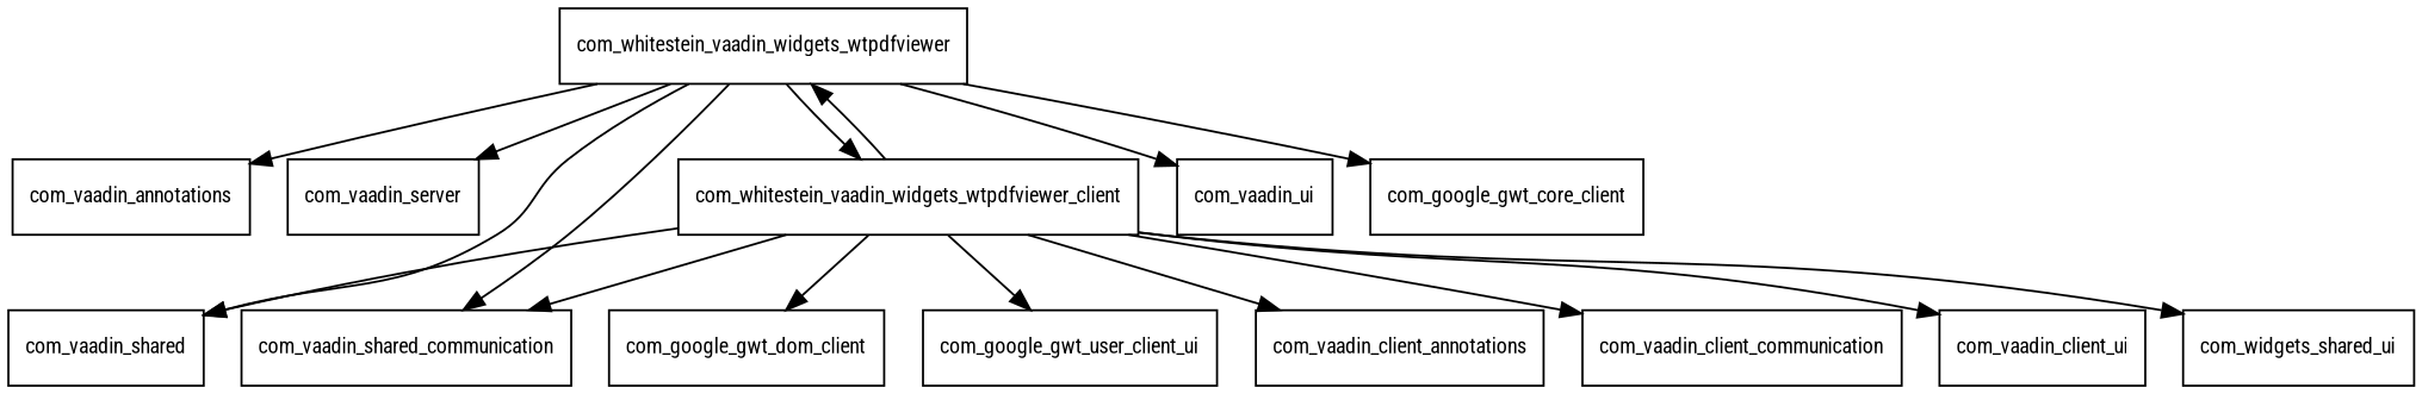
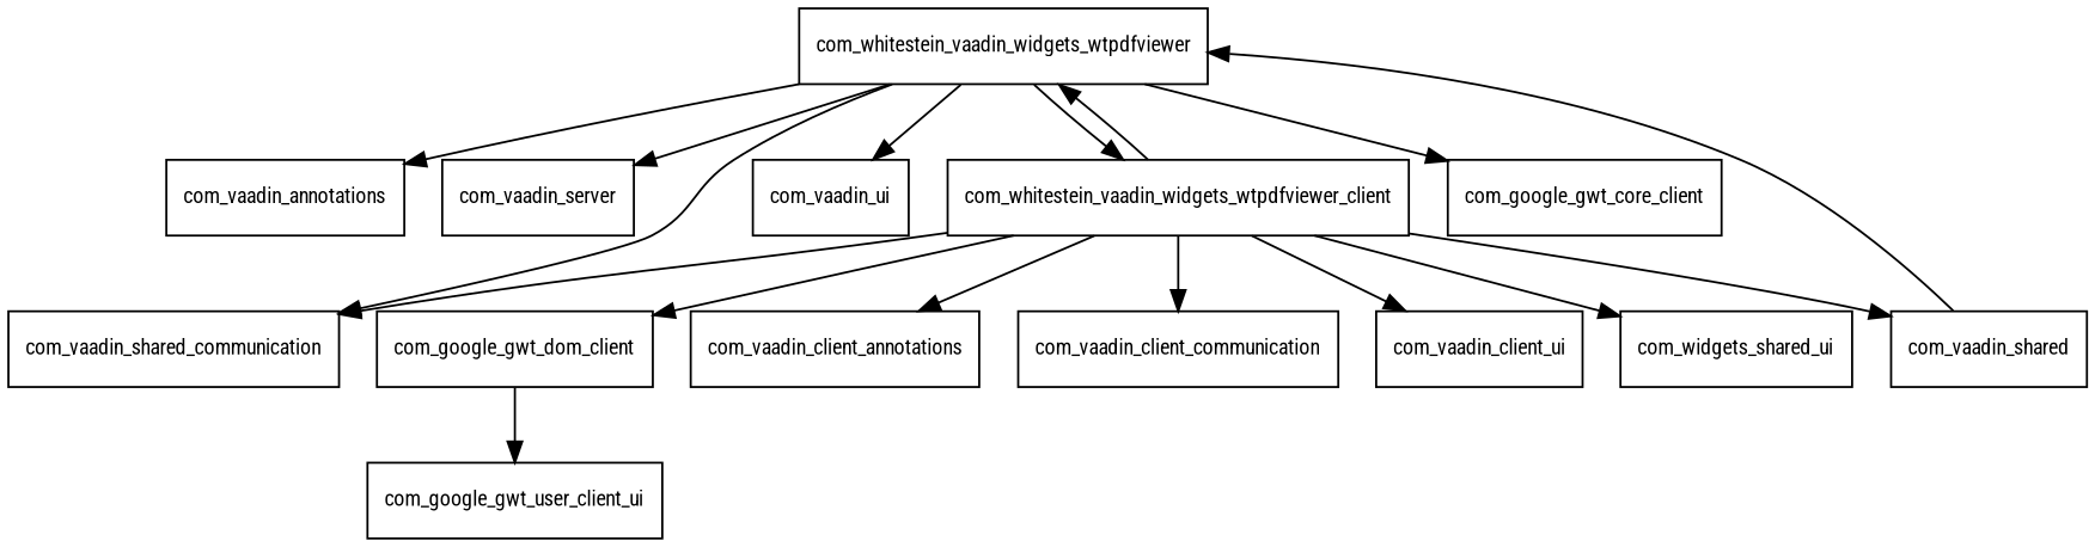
  digraph {
    fontname="Roboto Condensed"
    node [fontname="Roboto Condensed" fontsize=10.0 shape=box]
    edge [fontname="Roboto Condensed"]
    com_whitestein_vaadin_widgets_wtpdfviewer
    com_vaadin_annotations
    com_vaadin_server
    com_vaadin_shared
    com_vaadin_shared_communication
    com_vaadin_ui
    com_whitestein_vaadin_widgets_wtpdfviewer_client
    com_google_gwt_core_client
    com_google_gwt_dom_client
    com_google_gwt_user_client_ui
    com_vaadin_client_annotations
    com_vaadin_client_communication
    com_vaadin_client_ui
    n14 [label=com_widgets_shared_ui]
    com_whitestein_vaadin_widgets_wtpdfviewer -> com_vaadin_annotations
    com_whitestein_vaadin_widgets_wtpdfviewer -> com_vaadin_server
-   com_whitestein_vaadin_widgets_wtpdfviewer -> com_vaadin_shared
+   com_vaadin_shared -> com_whitestein_vaadin_widgets_wtpdfviewer
    com_whitestein_vaadin_widgets_wtpdfviewer -> com_vaadin_shared_communication
    com_whitestein_vaadin_widgets_wtpdfviewer -> com_vaadin_ui
    com_whitestein_vaadin_widgets_wtpdfviewer -> com_whitestein_vaadin_widgets_wtpdfviewer_client
    com_whitestein_vaadin_widgets_wtpdfviewer -> com_google_gwt_core_client
    com_whitestein_vaadin_widgets_wtpdfviewer_client -> com_whitestein_vaadin_widgets_wtpdfviewer
    com_whitestein_vaadin_widgets_wtpdfviewer_client -> com_vaadin_shared
    com_whitestein_vaadin_widgets_wtpdfviewer_client -> com_vaadin_shared_communication
    com_whitestein_vaadin_widgets_wtpdfviewer_client -> com_google_gwt_dom_client
-   com_whitestein_vaadin_widgets_wtpdfviewer_client -> com_google_gwt_user_client_ui
+   com_google_gwt_dom_client -> com_google_gwt_user_client_ui
    com_whitestein_vaadin_widgets_wtpdfviewer_client -> com_vaadin_client_annotations
    com_whitestein_vaadin_widgets_wtpdfviewer_client -> com_vaadin_client_communication
    com_whitestein_vaadin_widgets_wtpdfviewer_client -> com_vaadin_client_ui
    com_whitestein_vaadin_widgets_wtpdfviewer_client -> n14
  }
